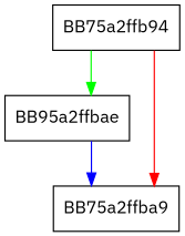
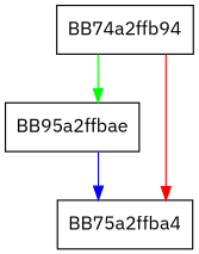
  digraph {
    fontname="IBM Plex Sans"
    splines=ortho
    node [fontname="IBM Plex Sans" shape=box]
    edge [fontname="IBM Plex Sans"]
    n1 [label=BB95a2ffbae]
-   BB75a2ffb94
-   BB75a2ffba4 [label=BB75a2ffba9]
+   BB75a2ffb94 [label=BB74a2ffb94]
+   BB75a2ffba4
    n1 -> BB75a2ffba4 [color=blue]
    BB75a2ffb94 -> n1 [color=green]
    BB75a2ffb94 -> BB75a2ffba4 [color=red]
  }
